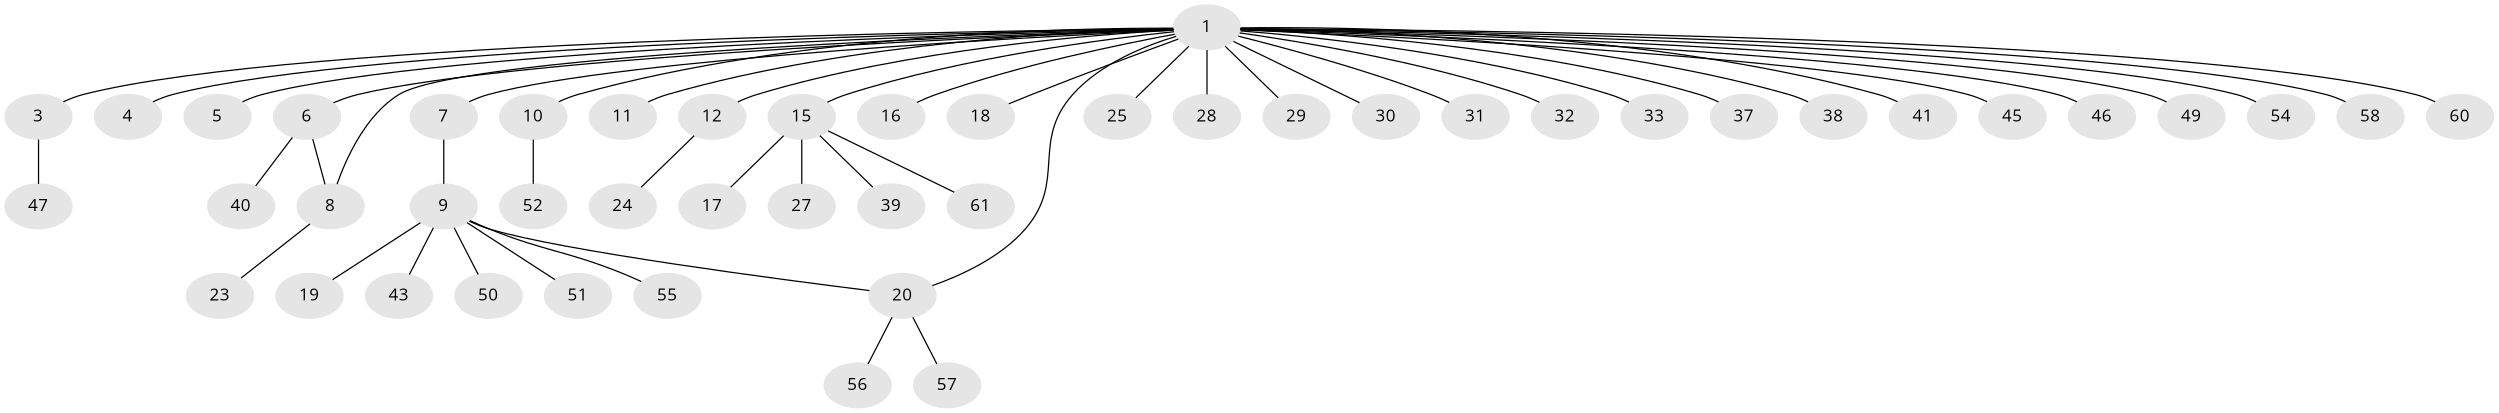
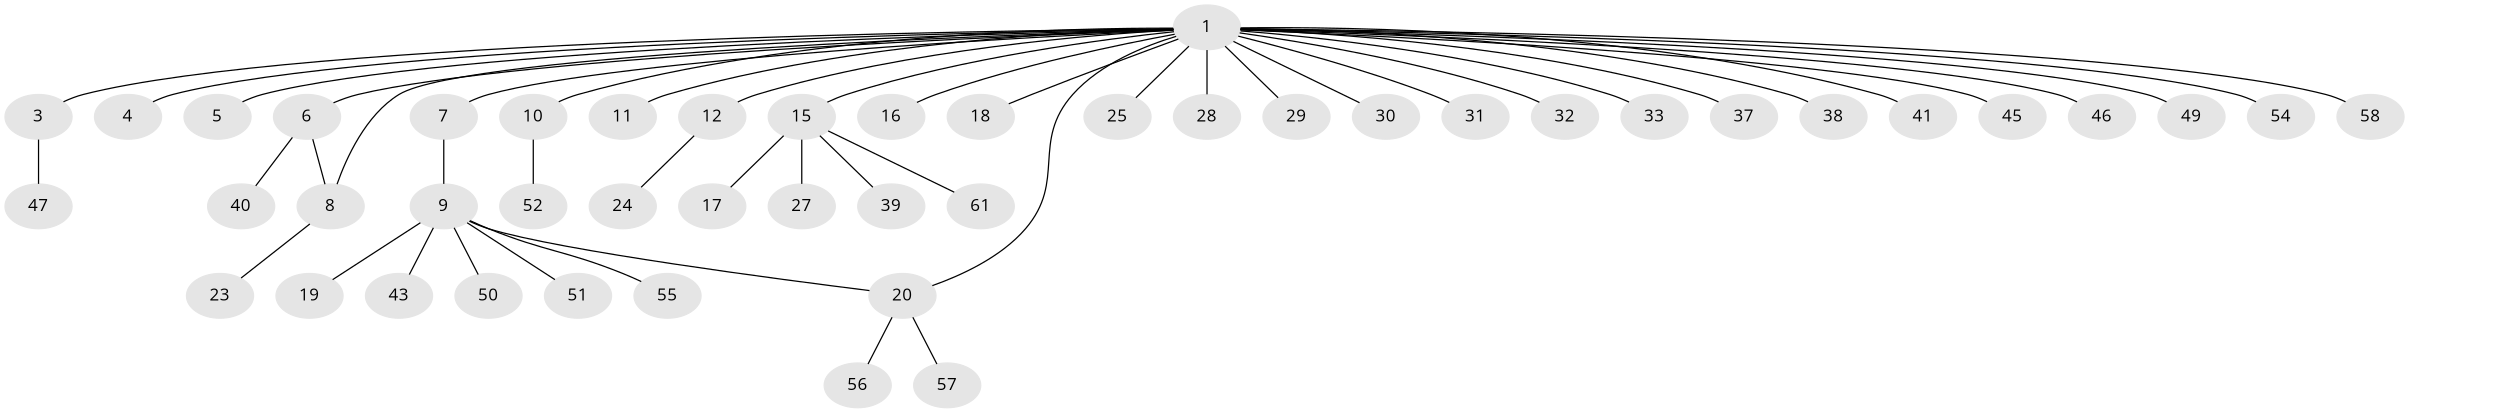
  graph {
    fontname="Open Sans"
    node [color=gray90 fontname="Open Sans" style=filled]
    edge [fontname="Open Sans"]
    1 [super="+2"]
    3 [super="+34"]
    4 [super="+22"]
    5
    6 [super="+44"]
    7
    8 [super="+14"]
    10 [super="+35"]
    11
    12
    15 [super="+53"]
    16 [super="+26"]
    18
    20 [super="+42"]
    25
    28
    29 [super="+36"]
    30
    31
    32
    33
    37
    38
    41
    45
    46
    49
    54
    58
-   60
    47
    40
    9 [super="+13"]
    23
    52
    24
    17
    27
    39
    61
    56
    57
    19
    43
    50
    51 [super="+59"]
    55
    1 -- 3
    1 -- 4
    1 -- 5
    1 -- 6
    1 -- 7
    1 -- 8
    1 -- 10
    1 -- 11
    1 -- 12
    1 -- 15
    1 -- 16
    1 -- 18
    1 -- 20
    1 -- 25
    1 -- 28
    1 -- 29
    1 -- 30
    1 -- 31
    1 -- 32
    1 -- 33
    1 -- 37
    1 -- 38
    1 -- 41
    1 -- 45
    1 -- 46
    1 -- 49
    1 -- 54
    1 -- 58
-   1 -- 60
    3 -- 47
    6 -- 8
    6 -- 40
    7 -- 9 [weight=2]
    8 -- 23
    10 -- 52
    12 -- 24
    15 -- 17
    15 -- 27
    15 -- 39
    15 -- 61
    20 -- 56
    20 -- 57
    9 -- 20
    9 -- 19
    9 -- 43
    9 -- 50
    9 -- 51
    9 -- 55
  }
